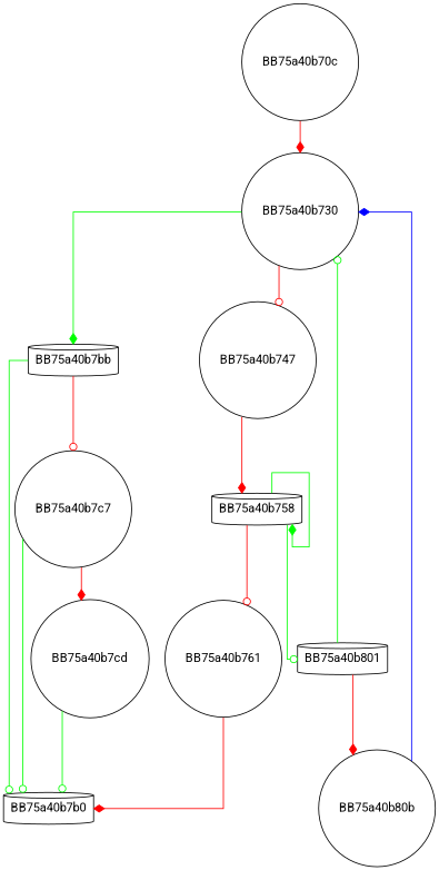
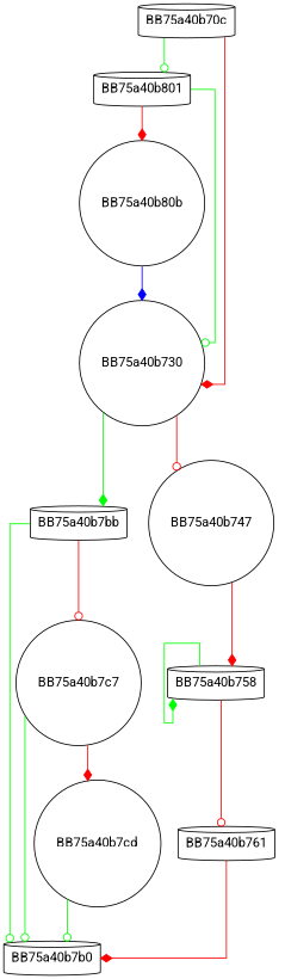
  digraph {
    fontname=Roboto
    splines=ortho
    node [fontname=Roboto shape=circle]
    edge [arrowhead=odot color=red fontname=Roboto]
-   BB75a40b70c
+   BB75a40b70c [shape=cylinder]
    BB75a40b801 [shape=cylinder]
    BB75a40b730
    BB75a40b80b
    BB75a40b7bb [shape=cylinder]
    BB75a40b747
    BB75a40b7b0 [shape=cylinder]
    BB75a40b7c7
    BB75a40b758 [shape=cylinder]
    BB75a40b7cd
-   BB75a40b761
-   BB75a40b758 -> BB75a40b801 [color=green]
+   BB75a40b761 [shape=cylinder]
+   BB75a40b70c -> BB75a40b801 [color=green]
    BB75a40b70c -> BB75a40b730 [arrowhead=diamond]
    BB75a40b801 -> BB75a40b730 [color=green]
    BB75a40b801 -> BB75a40b80b [arrowhead=diamond]
    BB75a40b730 -> BB75a40b7bb [arrowhead=diamond color=green]
    BB75a40b730 -> BB75a40b747
    BB75a40b80b -> BB75a40b730 [arrowhead=diamond color=blue]
    BB75a40b7bb -> BB75a40b7b0 [color=green]
    BB75a40b7bb -> BB75a40b7c7
    BB75a40b747 -> BB75a40b758 [arrowhead=diamond]
    BB75a40b7c7 -> BB75a40b7b0 [color=green]
    BB75a40b7c7 -> BB75a40b7cd [arrowhead=diamond]
    BB75a40b758 -> BB75a40b758 [arrowhead=diamond color=green]
    BB75a40b758 -> BB75a40b761
    BB75a40b7cd -> BB75a40b7b0 [color=green]
    BB75a40b761 -> BB75a40b7b0 [arrowhead=diamond]
  }
